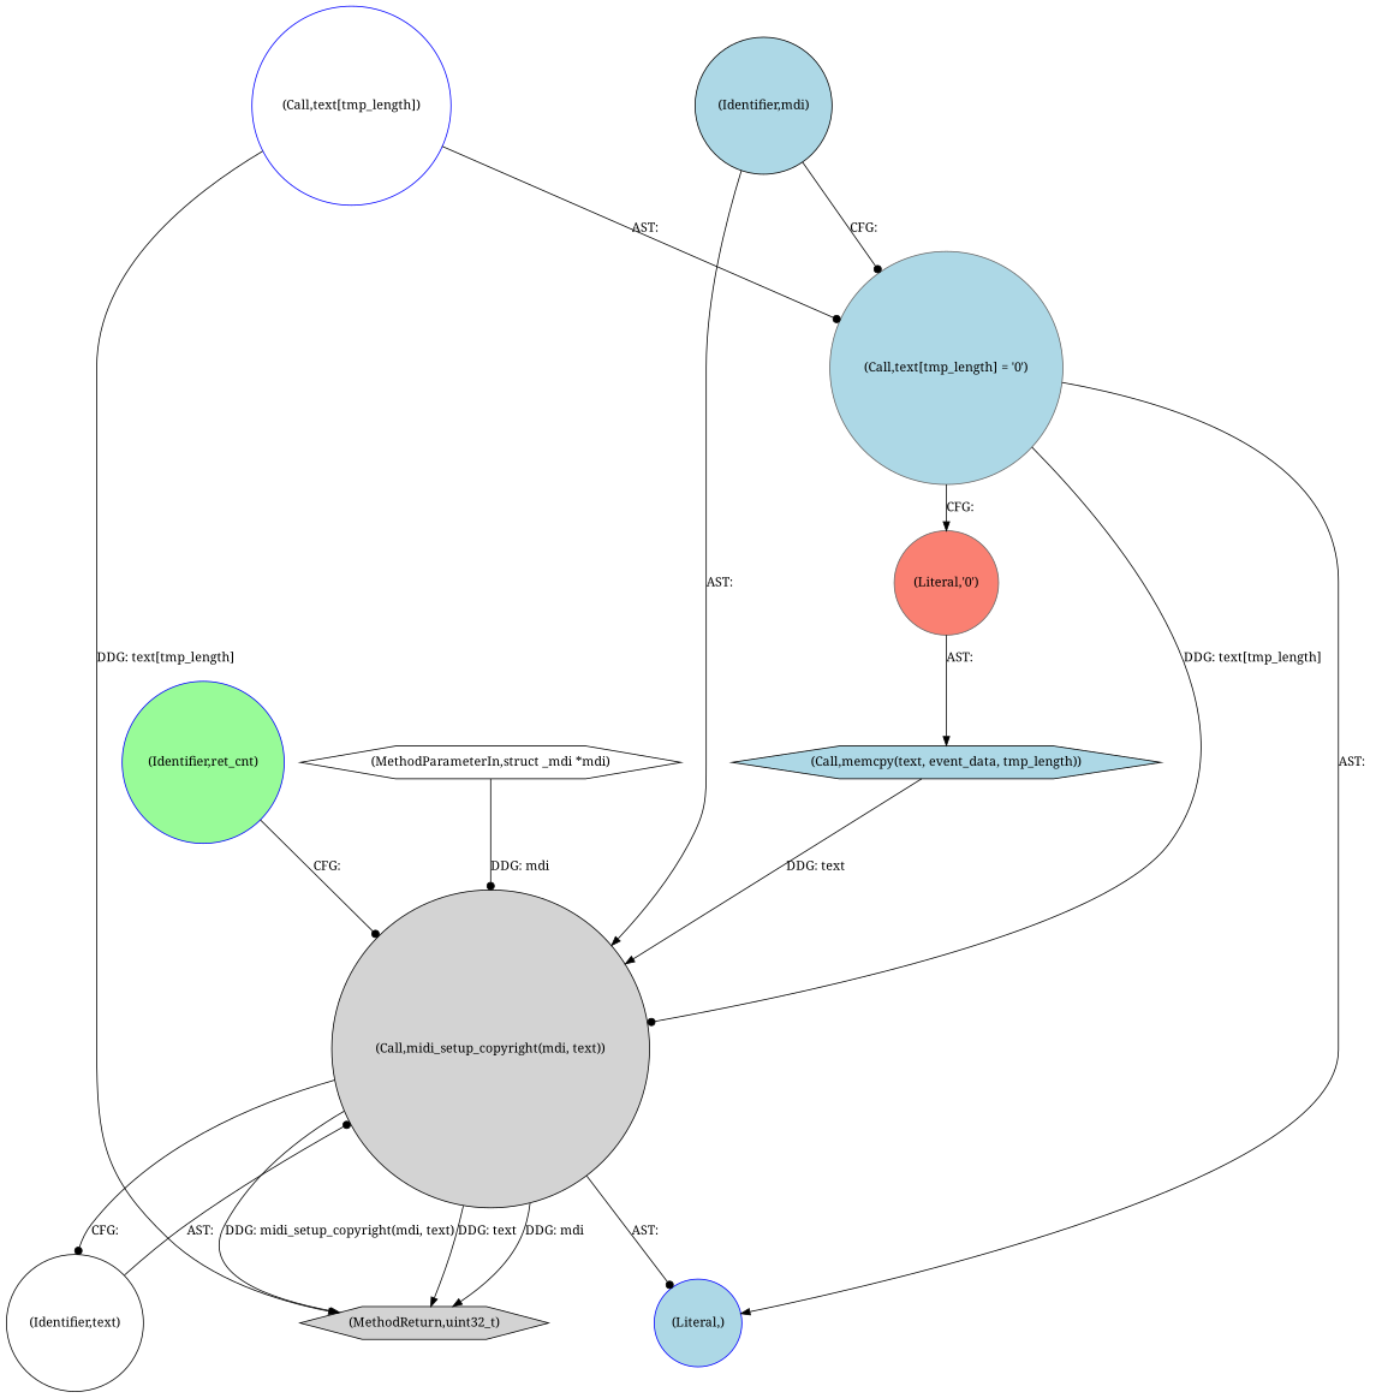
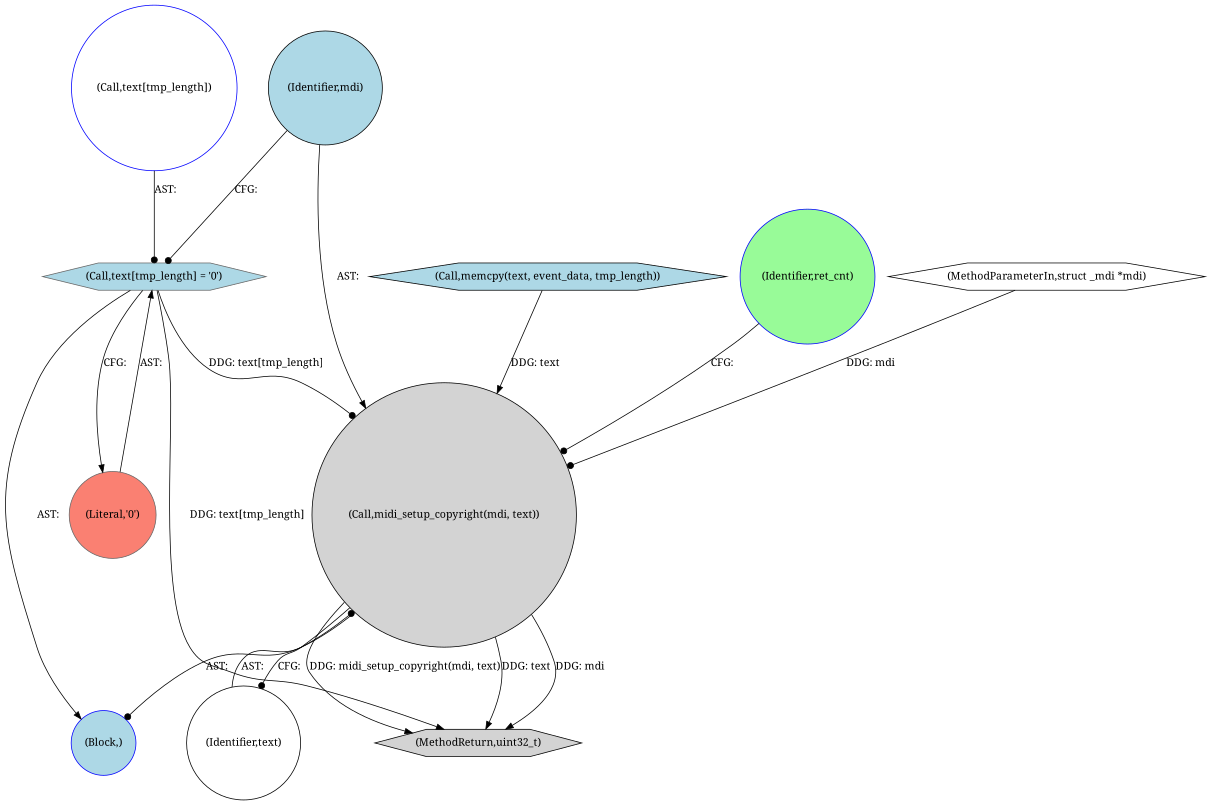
  digraph {
    fontname="Noto Serif"
    node [color=black fillcolor=lightblue fontname="Noto Serif" shape=circle style=filled]
    edge [arrowhead=normal fontname="Noto Serif"]
-   n1 [color=gray40 label="(Call,text[tmp_length] = '\0')"]
+   n1 [color=gray40 label="(Call,text[tmp_length] = '\0')" shape=hexagon]
    n2 [fillcolor=lightgrey label="(Call,midi_setup_copyright(mdi, text))"]
    n3 [color=gray40 fillcolor=salmon label="(Literal,'\0')"]
-   n4 [color=blue label="(Literal,)"]
+   n4 [color=blue label="(Block,)"]
    n5 [fillcolor=lightgrey label="(MethodReturn,uint32_t)" shape=hexagon]
    n6 [fillcolor=white label="(Identifier,text)"]
    n7 [color=blue fillcolor=palegreen label="(Identifier,ret_cnt)"]
    n8 [label="(Identifier,mdi)"]
    n9 [fillcolor=white label="(MethodParameterIn,struct _mdi *mdi)" shape=hexagon]
    n10 [color=blue fillcolor=white label="(Call,text[tmp_length])"]
    n11 [label="(Call,memcpy(text, event_data, tmp_length))" shape=hexagon]
    n1 -> n2 [arrowhead=dot label="DDG: text[tmp_length]"]
    n1 -> n3 [label="CFG: "]
    n1 -> n4 [label="AST: "]
-   n10 -> n5 [label="DDG: text[tmp_length]"]
+   n1 -> n5 [label="DDG: text[tmp_length]"]
    n2 -> n4 [arrowhead=dot label="AST: "]
    n2 -> n5 [label="DDG: midi_setup_copyright(mdi, text)"]
    n2 -> n5 [label="DDG: text"]
    n2 -> n5 [label="DDG: mdi"]
    n2 -> n6 [arrowhead=dot label="CFG: "]
-   n3 -> n11 [label="AST: "]
+   n3 -> n1 [label="AST: "]
    n6 -> n2 [arrowhead=dot label="AST: "]
    n7 -> n2 [arrowhead=dot label="CFG: "]
    n8 -> n1 [arrowhead=dot label="CFG: "]
    n8 -> n2 [label="AST: "]
    n9 -> n2 [arrowhead=dot label="DDG: mdi"]
    n10 -> n1 [arrowhead=dot label="AST: "]
    n11 -> n2 [label="DDG: text"]
  }
